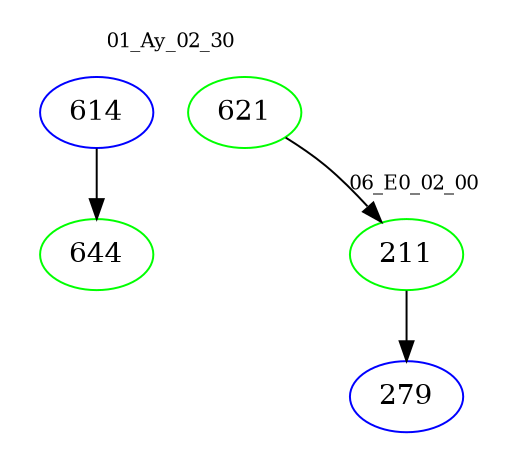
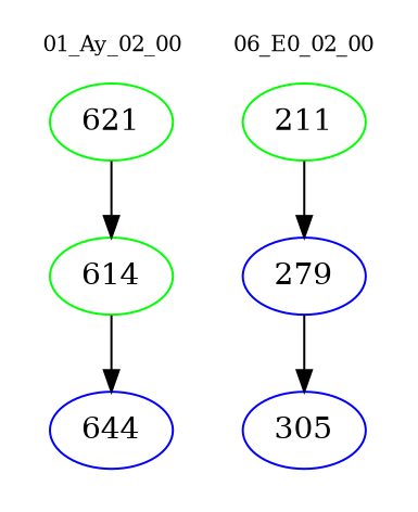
  digraph {
    node [color=blue]
    edge [color=black]
    n1 [color=green label=621]
-   n2 [label=614]
-   n3 [color=green label=644]
+   n2 [color=green label=614]
+   n3 [label=644]
    n4 [color=green label=211]
    n5 [label=279]
+   n6 [label=305]
    subgraph cluster_1 {
      color=white
      fontsize=10
-     label="01_Ay_02_30"
+     label="01_Ay_02_00"
      n1
      n2
      n3
    }
    subgraph cluster_2 {
      color=white
      fontsize=10
      label="06_E0_02_00"
      n4
      n5
+     n6
    }
-   n1 -> n4
+   n1 -> n2
    n2 -> n3
    n4 -> n5
+   n5 -> n6
  }
